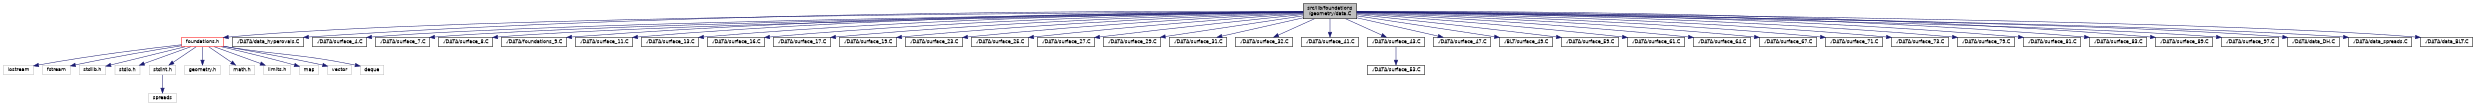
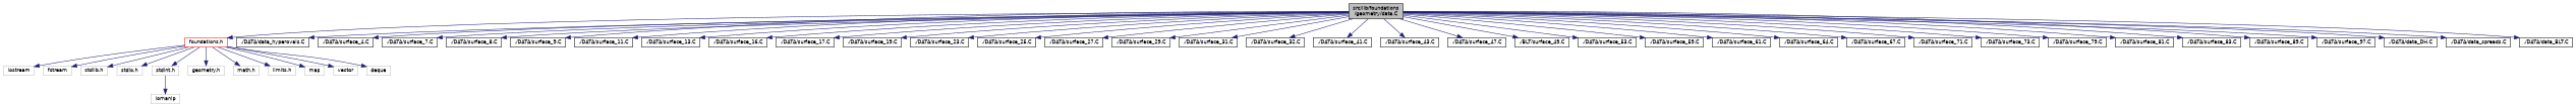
  digraph {
    node [color=black fillcolor=white fontname=Helvetica fontsize=10 shape=record style=filled]
    edge [color=midnightblue fontname=Helvetica fontsize=10 labelfontname=Helvetica labelfontsize=10 style=solid]
    n1 [fillcolor=grey75 fontcolor=black height=0.2 label="src/lib/foundations\l/geometry/data.C" width=0.4]
    n2 [color=red height=0.2 label="foundations.h" width=0.4]
    n3 [height=0.2 label="./DATA/data_hyperovals.C" width=0.4]
    n4 [height=0.2 label="./DATA/surface_4.C" width=0.4]
    n5 [height=0.2 label="./DATA/surface_7.C" width=0.4]
    n6 [height=0.2 label="./DATA/surface_8.C" width=0.4]
-   n7 [height=0.2 label="./DATA/foundations_9.C" width=0.4]
+   n7 [height=0.2 label="./DATA/surface_9.C" width=0.4]
    n8 [height=0.2 label="./DATA/surface_11.C" width=0.4]
    n9 [height=0.2 label="./DATA/surface_13.C" width=0.4]
    n10 [height=0.2 label="./DATA/surface_16.C" width=0.4]
    n11 [height=0.2 label="./DATA/surface_17.C" width=0.4]
    n12 [height=0.2 label="./DATA/surface_19.C" width=0.4]
    n13 [height=0.2 label="./DATA/surface_23.C" width=0.4]
    n14 [height=0.2 label="./DATA/surface_25.C" width=0.4]
    n15 [height=0.2 label="./DATA/surface_27.C" width=0.4]
    n16 [height=0.2 label="./DATA/surface_29.C" width=0.4]
    n17 [height=0.2 label="./DATA/surface_31.C" width=0.4]
    n18 [height=0.2 label="./DATA/surface_32.C" width=0.4]
    n19 [height=0.2 label="./DATA/surface_41.C" width=0.4]
    n20 [height=0.2 label="./DATA/surface_43.C" width=0.4]
    n21 [height=0.2 label="./DATA/surface_47.C" width=0.4]
    n22 [height=0.2 label="./BLT/surface_49.C" width=0.4]
    n23 [height=0.2 label="./DATA/surface_53.C" width=0.4]
    n24 [height=0.2 label="./DATA/surface_59.C" width=0.4]
    n25 [height=0.2 label="./DATA/surface_61.C" width=0.4]
    n26 [height=0.2 label="./DATA/surface_64.C" width=0.4]
    n27 [height=0.2 label="./DATA/surface_67.C" width=0.4]
    n28 [height=0.2 label="./DATA/surface_71.C" width=0.4]
    n29 [height=0.2 label="./DATA/surface_73.C" width=0.4]
    n30 [height=0.2 label="./DATA/surface_79.C" width=0.4]
    n31 [height=0.2 label="./DATA/surface_81.C" width=0.4]
    n32 [height=0.2 label="./DATA/surface_83.C" width=0.4]
    n33 [height=0.2 label="./DATA/surface_89.C" width=0.4]
    n34 [height=0.2 label="./DATA/surface_97.C" width=0.4]
    n35 [height=0.2 label="./DATA/data_DH.C" width=0.4]
    n36 [height=0.2 label="./DATA/data_spreads.C" width=0.4]
    n37 [height=0.2 label="./DATA/data_BLT.C" width=0.4]
    n38 [color=grey75 height=0.2 label=iostream width=0.4]
    n39 [color=grey75 height=0.2 label=fstream width=0.4]
    n40 [color=grey75 height=0.2 label="stdlib.h" width=0.4]
    n41 [color=grey75 height=0.2 label="stdio.h" width=0.4]
    n42 [color=grey75 height=0.2 label="stdint.h" width=0.4]
    n43 [color=grey75 height=0.2 label="geometry.h" width=0.4]
    n44 [color=grey75 height=0.2 label="math.h" width=0.4]
    n45 [color=grey75 height=0.2 label="limits.h" width=0.4]
    n46 [color=grey75 height=0.2 label=map width=0.4]
    n47 [color=grey75 height=0.2 label=vector width=0.4]
    n48 [color=grey75 height=0.2 label=deque width=0.4]
-   n49 [color=grey75 height=0.2 label=spreads width=0.4]
+   n49 [color=grey75 height=0.2 label=iomanip width=0.4]
    n1 -> n2
    n1 -> n3
    n1 -> n4
    n1 -> n5
    n1 -> n6
    n1 -> n7
    n1 -> n8
    n1 -> n9
    n1 -> n10
    n1 -> n11
    n1 -> n12
    n1 -> n13
    n1 -> n14
    n1 -> n15
    n1 -> n16
    n1 -> n17
    n1 -> n18
    n1 -> n19
    n1 -> n20
    n1 -> n21
    n1 -> n22
-   n20 -> n23
+   n1 -> n23
    n1 -> n24
    n1 -> n25
    n1 -> n26
    n1 -> n27
    n1 -> n28
    n1 -> n29
    n1 -> n30
    n1 -> n31
    n1 -> n32
    n1 -> n33
    n1 -> n34
    n1 -> n35
    n1 -> n36
    n1 -> n37
    n2 -> n38
    n2 -> n39
    n2 -> n40
    n2 -> n41
    n2 -> n42
    n2 -> n43
    n2 -> n44
    n2 -> n45
    n2 -> n46
    n2 -> n47
    n2 -> n48
    n42 -> n49
  }
